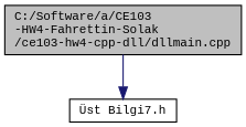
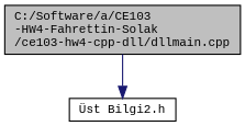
  digraph {
    fontname="Liberation Mono"
    node [color=black fontname="Liberation Mono" fontsize=10 shape=record style=filled]
    n1 [fillcolor=grey75 fontcolor=black height=0.2 label="C:/Software/a/CE103\l-HW4-Fahrettin-Solak\l/ce103-hw4-cpp-dll/dllmain.cpp" width=0.4]
-   n2 [fillcolor=white height=0.2 label="Üst Bilgi7.h" width=0.4]
+   n2 [fillcolor=white height=0.2 label="Üst Bilgi2.h" width=0.4]
    n1 -> n2 [color=midnightblue fontname="Liberation Mono" fontsize=10 labelfontname=Helvetica labelfontsize=10 style=solid]
  }
